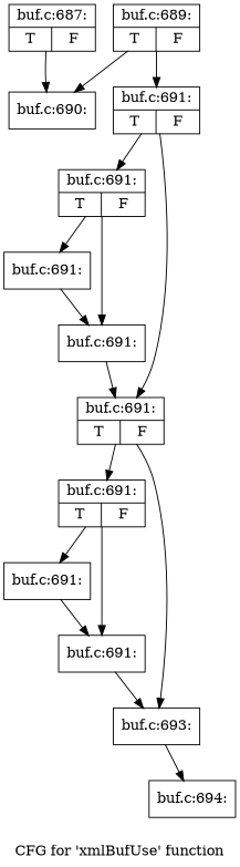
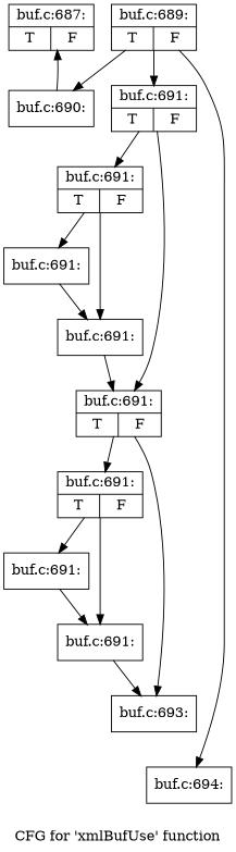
  digraph {
    label="CFG for 'xmlBufUse' function"
    node [shape=record]
    n1 [label="{buf.c:687:|{<s0>T|<s1>F}}"]
    n2 [label="{buf.c:690:}"]
    n3 [label="{buf.c:689:|{<s0>T|<s1>F}}"]
    n4 [label="{buf.c:691:|{<s0>T|<s1>F}}"]
    n5 [label="{buf.c:691:|{<s0>T|<s1>F}}"]
    n6 [label="{buf.c:691:|{<s0>T|<s1>F}}"]
    n7 [label="{buf.c:694:}"]
    n8 [label="{buf.c:691:}"]
    n9 [label="{buf.c:691:}"]
    n10 [label="{buf.c:691:|{<s0>T|<s1>F}}"]
    n11 [label="{buf.c:693:}"]
    n12 [label="{buf.c:691:}"]
    n13 [label="{buf.c:691:}"]
-   n1 -> n2
+   n2 -> n1
    n3 -> n2
    n3 -> n4
    n4 -> n5
    n4 -> n6
    n5 -> n8
    n5 -> n9
    n6 -> n10
    n6 -> n11
    n8 -> n9
    n9 -> n6
    n10 -> n12
    n10 -> n13
-   n11 -> n7
+   n3 -> n7
    n12 -> n13
    n13 -> n11
  }
